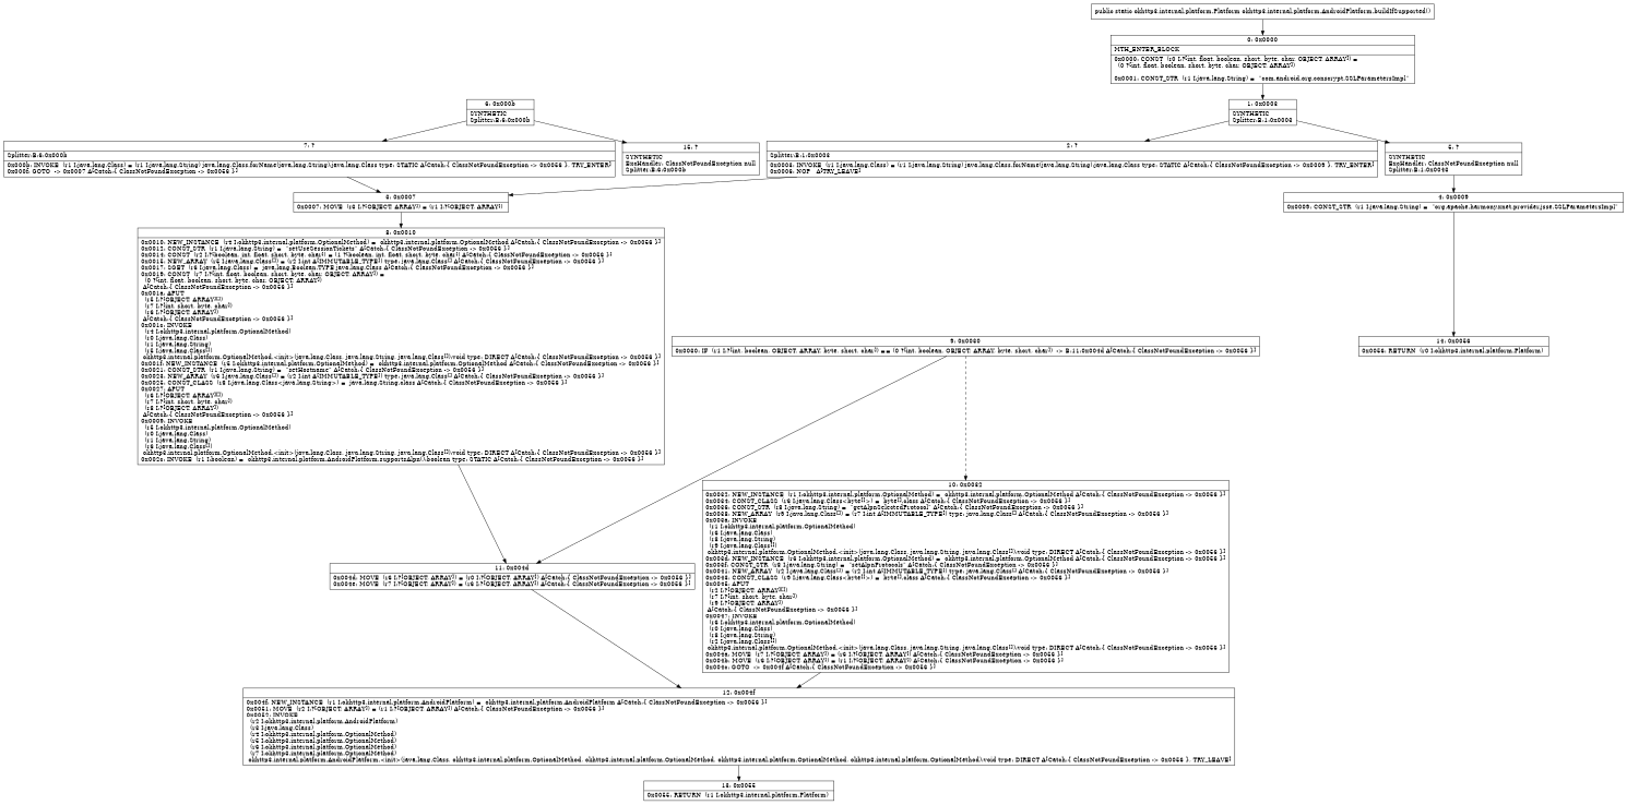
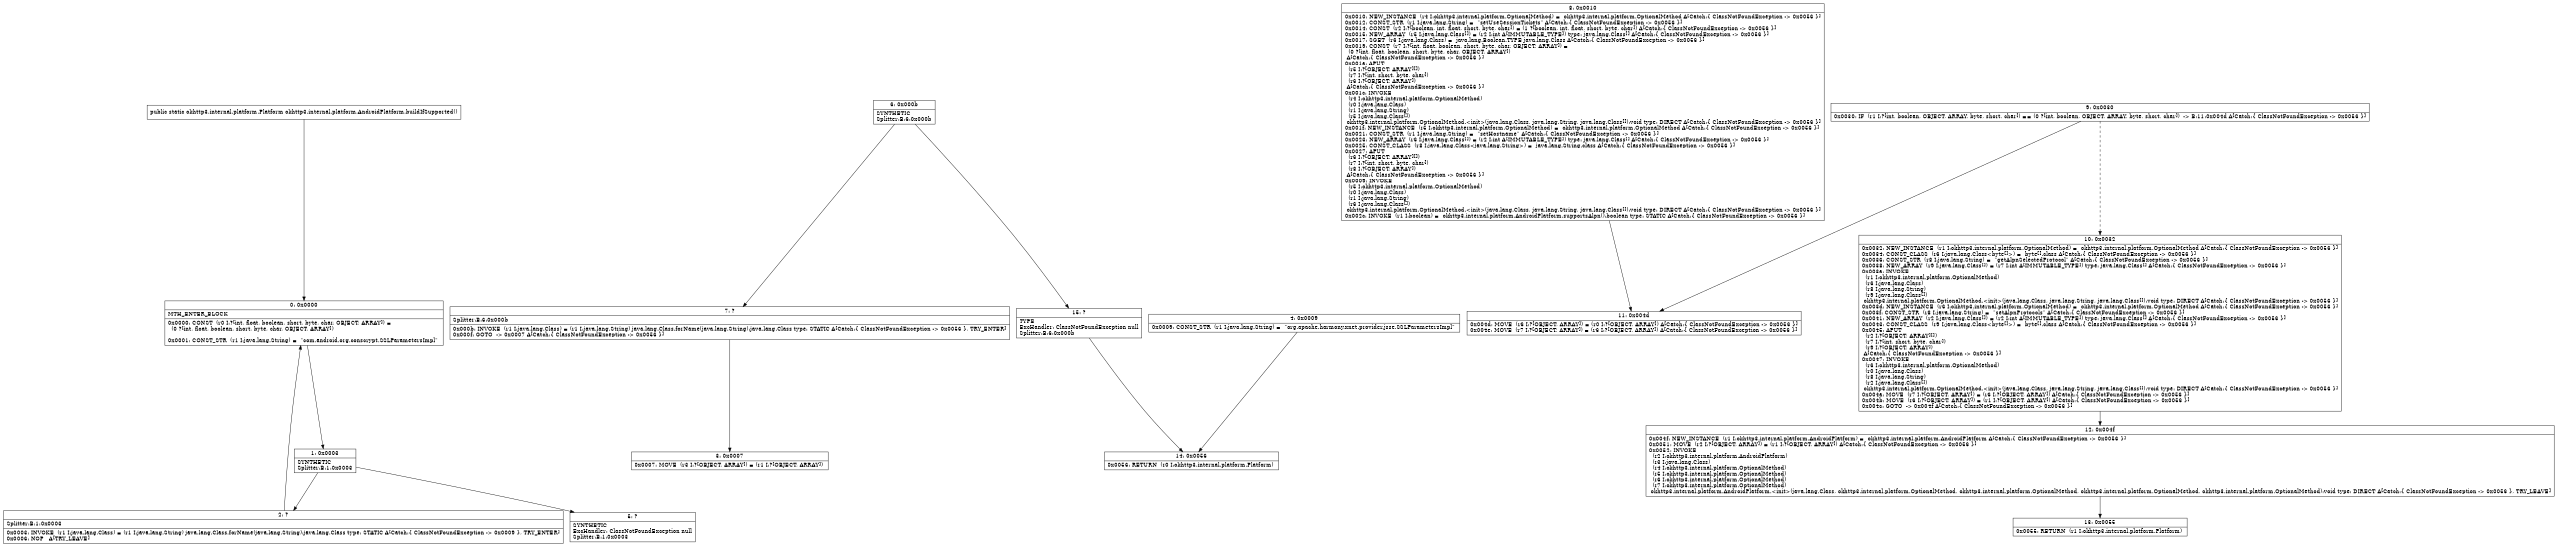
  digraph {
    node [shape=record]
    n1 [label="{0\:\ 0x0000|MTH_ENTER_BLOCK\l|0x0000: CONST  (r0 I:?[int, float, boolean, short, byte, char, OBJECT, ARRAY]) = \l  (0 ?[int, float, boolean, short, byte, char, OBJECT, ARRAY])\l \l0x0001: CONST_STR  (r1 I:java.lang.String) =  \"com.android.org.conscrypt.SSLParametersImpl\" \l}"]
    n2 [label="{1\:\ 0x0003|SYNTHETIC\lSplitter:B:1:0x0003\l}"]
    n3 [label="{2\:\ ?|Splitter:B:1:0x0003\l|0x0003: INVOKE  (r1 I:java.lang.Class) = (r1 I:java.lang.String) java.lang.Class.forName(java.lang.String):java.lang.Class type: STATIC A[Catch:\{ ClassNotFoundException \-\> 0x0009 \}, TRY_ENTER]\l0x0006: NOP   A[TRY_LEAVE]\l}"]
-   n4 [label="{5\:\ ?|SYNTHETIC\lExcHandler: ClassNotFoundException null\lSplitter:B:1:0x0043\l}"]
+   n4 [label="{5\:\ ?|SYNTHETIC\lExcHandler: ClassNotFoundException null\lSplitter:B:1:0x0003\l}"]
    n5 [label="{3\:\ 0x0007|0x0007: MOVE  (r3 I:?[OBJECT, ARRAY]) = (r1 I:?[OBJECT, ARRAY]) \l}"]
    n6 [label="{4\:\ 0x0009|0x0009: CONST_STR  (r1 I:java.lang.String) =  \"org.apache.harmony.xnet.provider.jsse.SSLParametersImpl\" \l}"]
    n7 [label="{8\:\ 0x0010|0x0010: NEW_INSTANCE  (r4 I:okhttp3.internal.platform.OptionalMethod) =  okhttp3.internal.platform.OptionalMethod A[Catch:\{ ClassNotFoundException \-\> 0x0056 \}]\l0x0012: CONST_STR  (r1 I:java.lang.String) =  \"setUseSessionTickets\" A[Catch:\{ ClassNotFoundException \-\> 0x0056 \}]\l0x0014: CONST  (r2 I:?[boolean, int, float, short, byte, char]) = (1 ?[boolean, int, float, short, byte, char]) A[Catch:\{ ClassNotFoundException \-\> 0x0056 \}]\l0x0015: NEW_ARRAY  (r5 I:java.lang.Class[]) = (r2 I:int A[IMMUTABLE_TYPE]) type: java.lang.Class[] A[Catch:\{ ClassNotFoundException \-\> 0x0056 \}]\l0x0017: SGET  (r6 I:java.lang.Class) =  java.lang.Boolean.TYPE java.lang.Class A[Catch:\{ ClassNotFoundException \-\> 0x0056 \}]\l0x0019: CONST  (r7 I:?[int, float, boolean, short, byte, char, OBJECT, ARRAY]) = \l  (0 ?[int, float, boolean, short, byte, char, OBJECT, ARRAY])\l A[Catch:\{ ClassNotFoundException \-\> 0x0056 \}]\l0x001a: APUT  \l  (r5 I:?[OBJECT, ARRAY][])\l  (r7 I:?[int, short, byte, char])\l  (r6 I:?[OBJECT, ARRAY])\l A[Catch:\{ ClassNotFoundException \-\> 0x0056 \}]\l0x001c: INVOKE  \l  (r4 I:okhttp3.internal.platform.OptionalMethod)\l  (r0 I:java.lang.Class)\l  (r1 I:java.lang.String)\l  (r5 I:java.lang.Class[])\l okhttp3.internal.platform.OptionalMethod.\<init\>(java.lang.Class, java.lang.String, java.lang.Class[]):void type: DIRECT A[Catch:\{ ClassNotFoundException \-\> 0x0056 \}]\l0x001f: NEW_INSTANCE  (r5 I:okhttp3.internal.platform.OptionalMethod) =  okhttp3.internal.platform.OptionalMethod A[Catch:\{ ClassNotFoundException \-\> 0x0056 \}]\l0x0021: CONST_STR  (r1 I:java.lang.String) =  \"setHostname\" A[Catch:\{ ClassNotFoundException \-\> 0x0056 \}]\l0x0023: NEW_ARRAY  (r6 I:java.lang.Class[]) = (r2 I:int A[IMMUTABLE_TYPE]) type: java.lang.Class[] A[Catch:\{ ClassNotFoundException \-\> 0x0056 \}]\l0x0025: CONST_CLASS  (r8 I:java.lang.Class\<java.lang.String\>) =  java.lang.String.class A[Catch:\{ ClassNotFoundException \-\> 0x0056 \}]\l0x0027: APUT  \l  (r6 I:?[OBJECT, ARRAY][])\l  (r7 I:?[int, short, byte, char])\l  (r8 I:?[OBJECT, ARRAY])\l A[Catch:\{ ClassNotFoundException \-\> 0x0056 \}]\l0x0009: INVOKE  \l  (r5 I:okhttp3.internal.platform.OptionalMethod)\l  (r0 I:java.lang.Class)\l  (r1 I:java.lang.String)\l  (r6 I:java.lang.Class[])\l okhttp3.internal.platform.OptionalMethod.\<init\>(java.lang.Class, java.lang.String, java.lang.Class[]):void type: DIRECT A[Catch:\{ ClassNotFoundException \-\> 0x0056 \}]\l0x002c: INVOKE  (r1 I:boolean) =  okhttp3.internal.platform.AndroidPlatform.supportsAlpn():boolean type: STATIC A[Catch:\{ ClassNotFoundException \-\> 0x0056 \}]\l}"]
    n8 [label="{11\:\ 0x004d|0x004d: MOVE  (r6 I:?[OBJECT, ARRAY]) = (r0 I:?[OBJECT, ARRAY]) A[Catch:\{ ClassNotFoundException \-\> 0x0056 \}]\l0x004e: MOVE  (r7 I:?[OBJECT, ARRAY]) = (r6 I:?[OBJECT, ARRAY]) A[Catch:\{ ClassNotFoundException \-\> 0x0056 \}]\l}"]
    n9 [label="{14\:\ 0x0056|0x0056: RETURN  (r0 I:okhttp3.internal.platform.Platform) \l}"]
    n10 [label="{6\:\ 0x000b|SYNTHETIC\lSplitter:B:6:0x000b\l}"]
    n11 [label="{7\:\ ?|Splitter:B:6:0x000b\l|0x000b: INVOKE  (r1 I:java.lang.Class) = (r1 I:java.lang.String) java.lang.Class.forName(java.lang.String):java.lang.Class type: STATIC A[Catch:\{ ClassNotFoundException \-\> 0x0056 \}, TRY_ENTER]\l0x000f: GOTO  \-\> 0x0007 A[Catch:\{ ClassNotFoundException \-\> 0x0056 \}]\l}"]
-   n12 [label="{15\:\ ?|SYNTHETIC\lExcHandler: ClassNotFoundException null\lSplitter:B:6:0x000b\l}"]
+   n12 [label="{15\:\ ?|TYPE\lExcHandler: ClassNotFoundException null\lSplitter:B:6:0x000b\l}"]
    n13 [label="{9\:\ 0x0030|0x0030: IF  (r1 I:?[int, boolean, OBJECT, ARRAY, byte, short, char]) == (0 ?[int, boolean, OBJECT, ARRAY, byte, short, char])  \-\> B:11:0x004d A[Catch:\{ ClassNotFoundException \-\> 0x0056 \}]\l}"]
    n14 [label="{10\:\ 0x0032|0x0032: NEW_INSTANCE  (r1 I:okhttp3.internal.platform.OptionalMethod) =  okhttp3.internal.platform.OptionalMethod A[Catch:\{ ClassNotFoundException \-\> 0x0056 \}]\l0x0034: CONST_CLASS  (r6 I:java.lang.Class\<byte[]\>) =  byte[].class A[Catch:\{ ClassNotFoundException \-\> 0x0056 \}]\l0x0036: CONST_STR  (r8 I:java.lang.String) =  \"getAlpnSelectedProtocol\" A[Catch:\{ ClassNotFoundException \-\> 0x0056 \}]\l0x0038: NEW_ARRAY  (r9 I:java.lang.Class[]) = (r7 I:int A[IMMUTABLE_TYPE]) type: java.lang.Class[] A[Catch:\{ ClassNotFoundException \-\> 0x0056 \}]\l0x003a: INVOKE  \l  (r1 I:okhttp3.internal.platform.OptionalMethod)\l  (r6 I:java.lang.Class)\l  (r8 I:java.lang.String)\l  (r9 I:java.lang.Class[])\l okhttp3.internal.platform.OptionalMethod.\<init\>(java.lang.Class, java.lang.String, java.lang.Class[]):void type: DIRECT A[Catch:\{ ClassNotFoundException \-\> 0x0056 \}]\l0x003d: NEW_INSTANCE  (r6 I:okhttp3.internal.platform.OptionalMethod) =  okhttp3.internal.platform.OptionalMethod A[Catch:\{ ClassNotFoundException \-\> 0x0056 \}]\l0x003f: CONST_STR  (r8 I:java.lang.String) =  \"setAlpnProtocols\" A[Catch:\{ ClassNotFoundException \-\> 0x0056 \}]\l0x0041: NEW_ARRAY  (r2 I:java.lang.Class[]) = (r2 I:int A[IMMUTABLE_TYPE]) type: java.lang.Class[] A[Catch:\{ ClassNotFoundException \-\> 0x0056 \}]\l0x0043: CONST_CLASS  (r9 I:java.lang.Class\<byte[]\>) =  byte[].class A[Catch:\{ ClassNotFoundException \-\> 0x0056 \}]\l0x0045: APUT  \l  (r2 I:?[OBJECT, ARRAY][])\l  (r7 I:?[int, short, byte, char])\l  (r9 I:?[OBJECT, ARRAY])\l A[Catch:\{ ClassNotFoundException \-\> 0x0056 \}]\l0x0047: INVOKE  \l  (r6 I:okhttp3.internal.platform.OptionalMethod)\l  (r0 I:java.lang.Class)\l  (r8 I:java.lang.String)\l  (r2 I:java.lang.Class[])\l okhttp3.internal.platform.OptionalMethod.\<init\>(java.lang.Class, java.lang.String, java.lang.Class[]):void type: DIRECT A[Catch:\{ ClassNotFoundException \-\> 0x0056 \}]\l0x004a: MOVE  (r7 I:?[OBJECT, ARRAY]) = (r6 I:?[OBJECT, ARRAY]) A[Catch:\{ ClassNotFoundException \-\> 0x0056 \}]\l0x004b: MOVE  (r6 I:?[OBJECT, ARRAY]) = (r1 I:?[OBJECT, ARRAY]) A[Catch:\{ ClassNotFoundException \-\> 0x0056 \}]\l0x004c: GOTO  \-\> 0x004f A[Catch:\{ ClassNotFoundException \-\> 0x0056 \}]\l}"]
    n15 [label="{12\:\ 0x004f|0x004f: NEW_INSTANCE  (r1 I:okhttp3.internal.platform.AndroidPlatform) =  okhttp3.internal.platform.AndroidPlatform A[Catch:\{ ClassNotFoundException \-\> 0x0056 \}]\l0x0051: MOVE  (r2 I:?[OBJECT, ARRAY]) = (r1 I:?[OBJECT, ARRAY]) A[Catch:\{ ClassNotFoundException \-\> 0x0056 \}]\l0x0052: INVOKE  \l  (r2 I:okhttp3.internal.platform.AndroidPlatform)\l  (r3 I:java.lang.Class)\l  (r4 I:okhttp3.internal.platform.OptionalMethod)\l  (r5 I:okhttp3.internal.platform.OptionalMethod)\l  (r6 I:okhttp3.internal.platform.OptionalMethod)\l  (r7 I:okhttp3.internal.platform.OptionalMethod)\l okhttp3.internal.platform.AndroidPlatform.\<init\>(java.lang.Class, okhttp3.internal.platform.OptionalMethod, okhttp3.internal.platform.OptionalMethod, okhttp3.internal.platform.OptionalMethod, okhttp3.internal.platform.OptionalMethod):void type: DIRECT A[Catch:\{ ClassNotFoundException \-\> 0x0056 \}, TRY_LEAVE]\l}"]
    n16 [label="{13\:\ 0x0055|0x0055: RETURN  (r1 I:okhttp3.internal.platform.Platform) \l}"]
    n17 [label="{public static okhttp3.internal.platform.Platform okhttp3.internal.platform.AndroidPlatform.buildIfSupported() }"]
    n1 -> n2
    n2 -> n3
    n2 -> n4
-   n3 -> n5
-   n4 -> n6
-   n5 -> n7
+   n3 -> n1
    n6 -> n9
    n7 -> n8
-   n8 -> n15
    n10 -> n11
    n10 -> n12
    n11 -> n5
+   n12 -> n9
    n13 -> n8
    n13 -> n14 [style=dashed]
    n14 -> n15
    n15 -> n16
    n17 -> n1
  }
